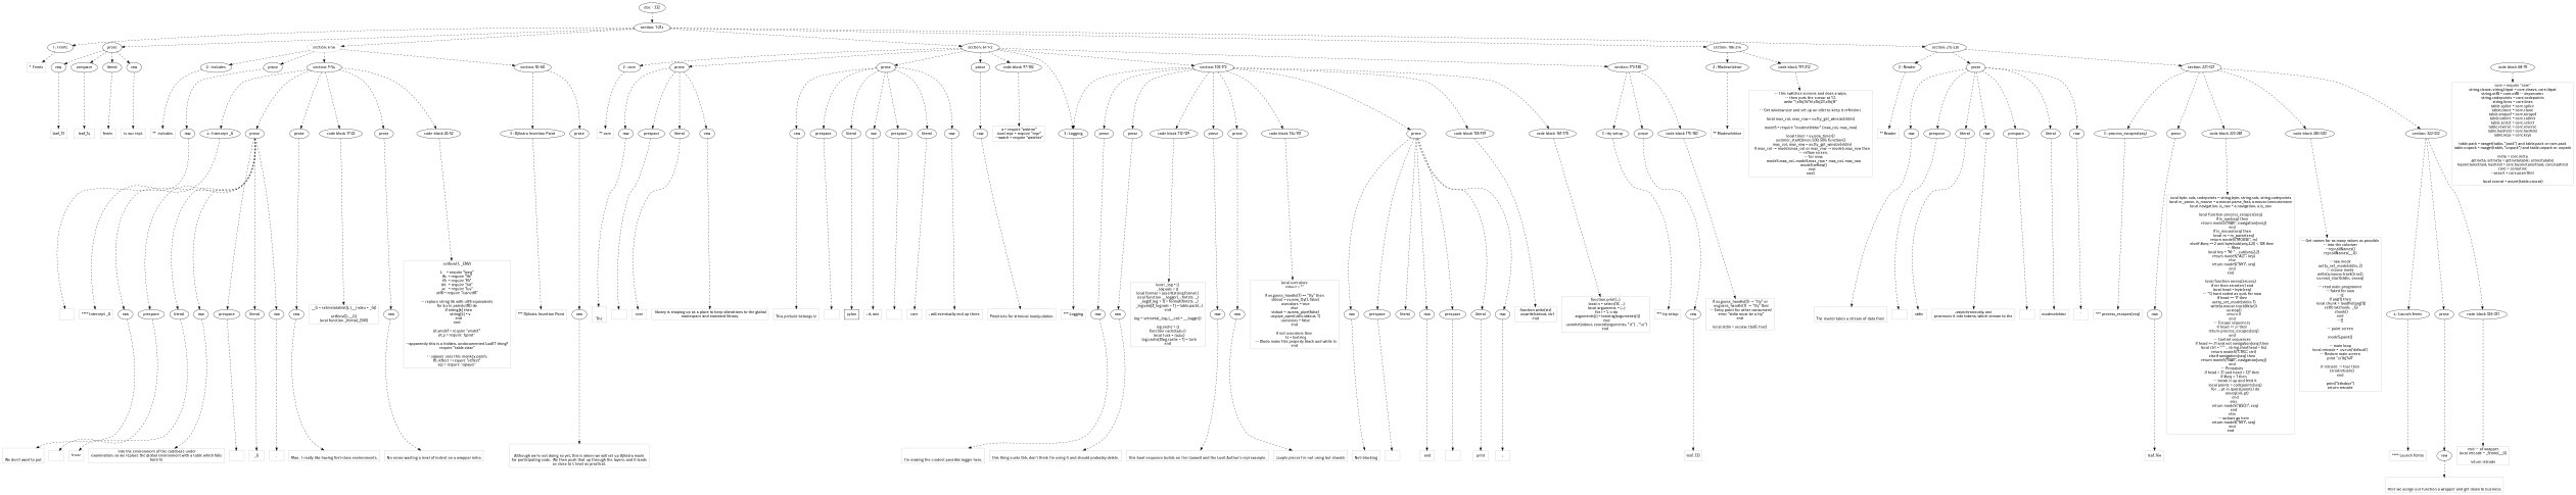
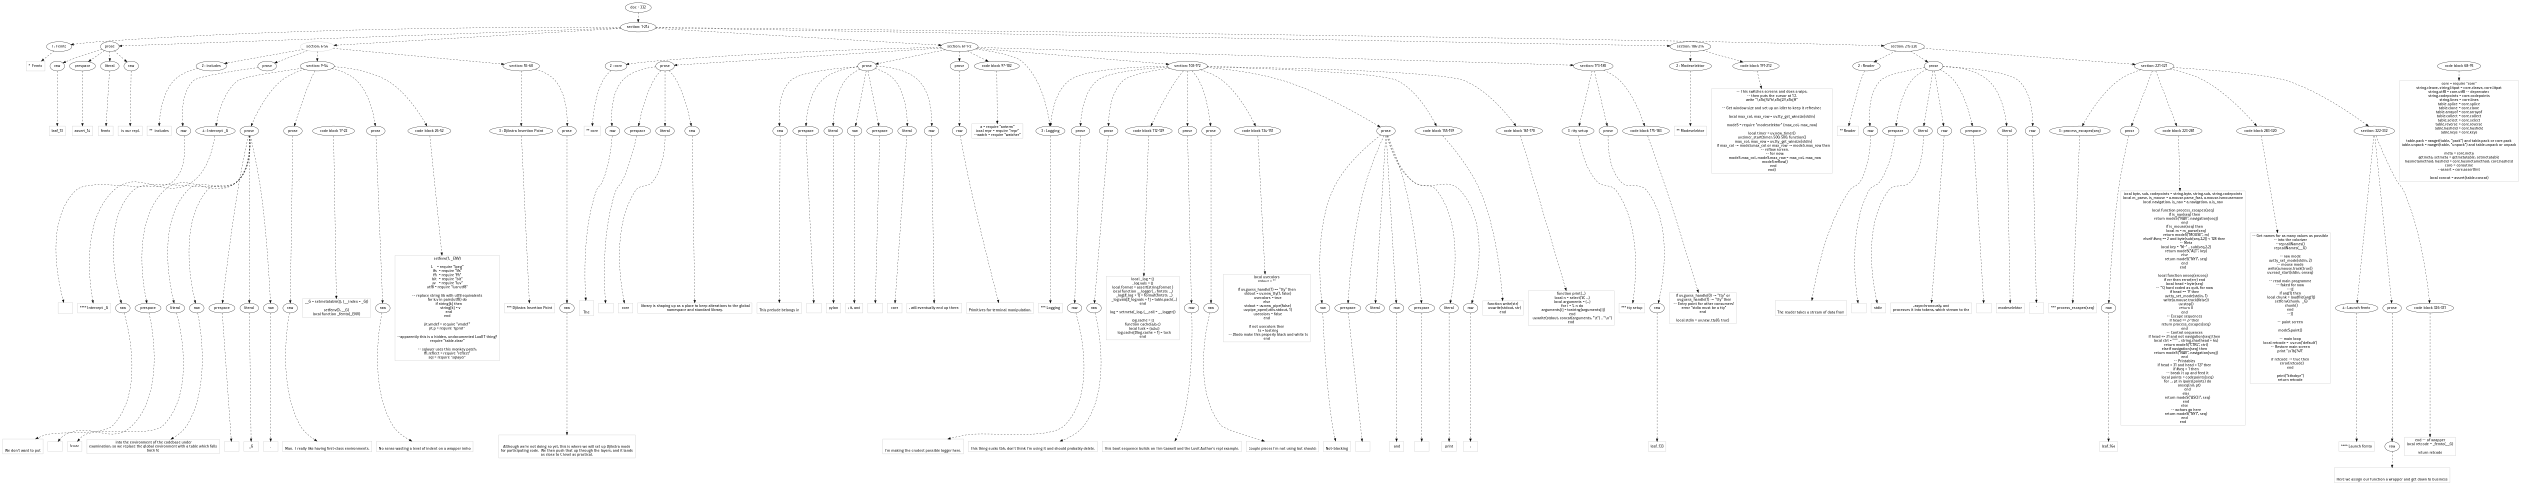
  digraph {
    fontname="Fira Sans"
    node [fontname="Fira Sans"]
    edge [fontname="Fira Sans" style=dashed]
    n1 [label="section: 1-214"]
    n2 [label="1 : Femto"]
    n3 [label=prose]
    n4 [color=Gray label="section: 6-54"]
    n5 [label="section: 61-172"]
    n6 [label="section: 186-214"]
    n7 [label="section: 215-220"]
    n8 [label=raw]
    n9 [label=prespace]
    n10 [label=literal]
    n11 [label=raw]
    n12 [label="3 : Djikstra Insertion Point"]
    n13 [label=prose]
    n14 [label="2 : includes"]
    n15 [label=prose]
    n16 [label="section: 9-54"]
    n17 [label="section: 55-60"]
    n18 [label=raw]
    n19 [label="4 : Intercept _G"]
    n20 [label=prose]
    n21 [label=prose]
    n22 [label="code block 17-22"]
    n23 [label=prose]
    n24 [label="code block 26-52"]
    n25 [label=raw]
    n26 [label=prespace]
    n27 [label=literal]
    n28 [label=raw]
    n29 [label=prespace]
    n30 [label=literal]
    n31 [label=raw]
    n32 [label=raw]
    n33 [label=raw]
    n34 [label=raw]
    n35 [label="2 : core"]
    n36 [label=prose]
    n37 [label=prose]
    n38 [label="code block 68-93"]
    n39 [label=prose]
    n40 [label="code block 97-102"]
    n41 [label="section: 103-172"]
    n42 [label="section: 173-185"]
    n43 [label=raw]
    n44 [label=prespace]
    n45 [label=literal]
    n46 [label=raw]
    n47 [label=raw]
    n48 [label=prespace]
    n49 [label=literal]
    n50 [label=raw]
    n51 [label=prespace]
    n52 [label=literal]
    n53 [label=raw]
    n54 [label=raw]
    n55 [label="3 : Logging"]
    n56 [label=prose]
    n57 [label=prose]
    n58 [label="code block 112-129"]
    n59 [label=prose]
    n60 [label=prose]
    n61 [label="code block 134-151"]
    n62 [label=prose]
    n63 [label="code block 155-159"]
    n64 [label="code block 161-170"]
    n65 [label=raw]
    n66 [label=raw]
    n67 [label=raw]
    n68 [label=raw]
    n69 [label=raw]
    n70 [label=prespace]
    n71 [label=literal]
    n72 [label=raw]
    n73 [label=prespace]
    n74 [label=literal]
    n75 [label=raw]
    n76 [label="3 : tty setup"]
    n77 [label=prose]
    n78 [label="code block 175-183"]
    n79 [label=raw]
    n80 [label="2 : Modeselektor"]
    n81 [label="code block 191-212"]
    n82 [label="2 : Reader"]
    n83 [label=prose]
    n84 [label="section: 221-321"]
    n85 [label=raw]
    n86 [label=prespace]
    n87 [label=literal]
    n88 [label=raw]
    n89 [label=prespace]
    n90 [label=literal]
    n91 [label=raw]
    n92 [label="3 : process_escapes(seq)"]
    n93 [label=prose]
    n94 [label="code block 223-281"]
    n95 [label="code block 283-320"]
    n96 [label="section: 322-332"]
    n97 [label=raw]
    n98 [label="4 : Launch femto"]
    n99 [label=prose]
    n100 [label="code block 326-331"]
    n101 [label=raw]
    n102 [color=Gray label="*  Femto" shape=rectangle]
    leaf_13 [color=Gray shape=rectangle]
-   leaf_14 [color=Gray shape=rectangle]
+   leaf_14 [color=Gray shape=rectangle label=assert_14]
    n105 [color=Gray label=femto shape=rectangle]
    n106 [color=Gray label=" is our repl.\n" shape=rectangle]
    n107 [color=Gray label="**  includes" shape=rectangle]
    n108 [color=Gray label="\n\n" shape=rectangle]
    n109 [color=Gray label="**** Intercept _G" shape=rectangle]
    n110 [color=Gray label="__G = setmetatable({}, {__index = _G})\n\nsetfenv(0, __G)\nlocal function _femto(_ENV)" shape=rectangle]
    n111 [color=Gray label="setfenv(1, _ENV)\n\nL    = require \"lpeg\"\nlfs  = require \"lfs\"\nffi  = require \"ffi\"\nbit  = require \"bit\"\nuv   = require \"luv\"\nutf8 = require \"lua-utf8\"\n\n-- replace string lib with utf8 equivalents\nfor k,v in pairs(utf8) do\n   if string[k] then\n      string[k] = v\n   end\nend\n\njit.vmdef = require \"vmdef\"\njit.p = require \"ljprof\"\n\n--apparently this is a hidden, undocumented LuaJIT thing?\nrequire \"table.clear\"\n\n-- sqlayer uses this monkey patch:\nffi.reflect = require \"reflect\"\nsql = require \"sqlayer\"" shape=rectangle]
    n112 [color=Gray label="\n\nWe don't want to put" shape=rectangle]
    n113 [color=Gray label=" " shape=rectangle]
    n114 [color=Gray label=femto shape=rectangle]
    n115 [color=Gray label=" into the environment of the codebase under\nexamination, so we replace the global environment with a table which falls\nback to" shape=rectangle]
    n116 [color=Gray label=" " shape=rectangle]
    n117 [color=Gray label=_G shape=rectangle]
    n118 [color=Gray label=".\n" shape=rectangle]
    n119 [color=Gray label="\nMan.  I really like having first-class environments.\n" shape=rectangle]
    n120 [color=Gray label="\nNo sense wasting a level of indent on a wrapper imho\n" shape=rectangle]
    n121 [color=Gray label="*** Djikstra Insertion Point" shape=rectangle]
    n122 [color=Gray label="\n\nAlthough we're not doing so yet, this is where we will set up Djikstra mode\nfor participating code.  We then push that up through the layers, and it lands\nas close to C level as practical.\n" shape=rectangle]
    n123 [color=Gray label="** core" shape=rectangle]
    n124 [color=Gray label="core = require \"core\"\nstring.cleave, string.litpat = core.cleave, core.litpat\nstring.utf8 = core.utf8 -- deprecated\nstring.codepoints = core.codepoints\nstring.lines = core.lines\ntable.splice = core.splice\ntable.clone = core.clone\ntable.arrayof = core.arrayof\ntable.collect = core.collect\ntable.select = core.select\ntable.reverse = core.reverse\ntable.hasfield = core.hasfield\ntable.keys = core.keys\n\ntable.pack = rawget(table, \"pack\") and table.pack or core.pack\ntable.unpack = rawget(table, \"unpack\") and table.unpack or unpack\n\nmeta = core.meta\ngetmeta, setmeta = getmetatable, setmetatable\nhasmetamethod, hasfield = core.hasmetamethod, core.hasfield\ncoro = coroutine\n--assert = core.assertfmt\n\nlocal concat = assert(table.concat)" shape=rectangle]
    n125 [color=Gray label="a = require \"anterm\"\nlocal repr = require \"repr\"\n--watch = require \"watcher\"" shape=rectangle]
    n126 [color=Gray label="\n\nThe" shape=rectangle]
    n127 [color=Gray label=" " shape=rectangle]
    n128 [color=Gray label=core shape=rectangle]
    n129 [color=Gray label=" library is shaping up as a place to keep alterations to the global\nnamespace and standard library.\n" shape=rectangle]
    n130 [color=Gray label="\nThis prelude belongs in" shape=rectangle]
    n131 [color=Gray label=" " shape=rectangle]
-   n132 [color=black label=pylon shape=rectangle]
+   n132 [color=Gray label=pylon shape=rectangle]
    n133 [color=Gray label="; it, and" shape=rectangle]
    n134 [color=Gray label=" " shape=rectangle]
    n135 [color=Gray label=core shape=rectangle]
    n136 [color=Gray label=", will eventually end up there.\n" shape=rectangle]
    n137 [color=Gray label="\nPrimitives for terminal manipulation.\n" shape=rectangle]
    n138 [color=Gray label="*** Logging" shape=rectangle]
    n139 [color=Gray label="local _log = {}\n_log.vals = {}\nlocal format = assert(string.format )\nlocal function __logger(_, fmtstr, ...)\n   _log[#_log + 1] = format(fmtstr, ...)\n   _log.vals[#_log.vals + 1] = table.pack(...)\nend\n\nlog = setmeta(_log, {__call = __logger})\n\nlog.cache = {}\nfunction cache(a,b,c)\n   local tuck = {a,b,c}\n   log.cache[#log.cache + 1] = tuck\nend\n" shape=rectangle]
    n140 [color=Gray label="local usecolors\nstdout = \"\"\n\nif uv.guess_handle(1) == \"tty\" then\n  stdout = uv.new_tty(1, false)\n  usecolors = true\nelse\n  stdout = uv.new_pipe(false)\n  uv.pipe_open(utils.stdout, 1)\n  usecolors = false\nend\n\nif not usecolors then\n   ts = tostring\n   -- #todo make this properly black and white ts\nend" shape=rectangle]
    n141 [color=Gray label="function write(str)\n   uv.write(stdout, str)\nend" shape=rectangle]
    n142 [color=Gray label="function print(...)\n  local n = select('#', ...)\n  local arguments = {...}\n  for i = 1, n do\n    arguments[i] = tostring(arguments[i])\n  end\n  uv.write(stdout, concat(arguments, \"\\t\") .. \"\\n\")\nend" shape=rectangle]
    n143 [color=Gray label="\n\nI'm making the crudest possible logger here.\n" shape=rectangle]
    n144 [color=Gray label="\nThis thing sucks tbh, don't think I'm using it and should probably delete.\n" shape=rectangle]
    n145 [color=Gray label="\nThis boot sequence builds on Tim Caswell and the Luvit Author's repl example.\n" shape=rectangle]
    n146 [color=Gray label="\nCouple pieces I'm not using but should:" shape=rectangle]
    n147 [color=Gray label="\nNot-blocking" shape=rectangle]
    n148 [color=Gray label=" " shape=rectangle]
    n149 [color=Gray label=" and" shape=rectangle]
    n150 [color=Gray label=" " shape=rectangle]
    n151 [color=Gray label=print shape=rectangle]
    n152 [color=Gray label=":\n" shape=rectangle]
    n153 [color=Gray label="*** tty setup" shape=rectangle]
    n154 [color=Gray label="if uv.guess_handle(0) ~= \"tty\" or\n   uv.guess_handle(1) ~= \"tty\" then\n  -- Entry point for other consumers!\n  error \"stdio must be a tty\"\nend\n\nlocal stdin = uv.new_tty(0, true)" shape=rectangle]
    leaf_133 [color=Gray shape=rectangle]
    n156 [color=Gray label="** Modeselektor" shape=rectangle]
    n157 [color=Gray label="-- This switches screens and does a wipe,\n-- then puts the cursor at 1,1.\nwrite \"\\x1b[?47h\\x1b[2J\\x1b[H\"\n\n-- Get window size and set up an idler to keep it refreshed\n\nlocal max_col, max_row = uv.tty_get_winsize(stdin)\n\nmodeS = require \"modeselektor\" (max_col, max_row)\n\nlocal timer = uv.new_timer()\nuv.timer_start(timer, 500, 500, function()\n   max_col, max_row = uv.tty_get_winsize(stdin)\n   if max_col ~= modeS.max_col or max_row ~= modeS.max_row then\n      -- reflow screen.\n      -- for now:\n      modeS.max_col, modeS.max_row = max_col, max_row\n      modeS:reflow()\n   end\nend)" shape=rectangle]
    n158 [color=Gray label="** Reader" shape=rectangle]
    n159 [color=Gray label="\n\nThe reader takes a stream of data from" shape=rectangle]
    n160 [color=Gray label=" " shape=rectangle]
    n161 [color=Gray label=stdin shape=rectangle]
    n162 [color=Gray label=", asynchronously, and\nprocesses it into tokens, which stream to the" shape=rectangle]
    n163 [color=Gray label=" " shape=rectangle]
    n164 [color=Gray label=modeselektor shape=rectangle]
    n165 [color=Gray label=".\n\n" shape=rectangle]
    n166 [color=Gray label="*** process_escapes(seq)" shape=rectangle]
    n167 [color=Gray label="local byte, sub, codepoints = string.byte, string.sub, string.codepoints\nlocal m_parse, is_mouse = a.mouse.parse_fast, a.mouse.ismousemove\nlocal navigation, is_nav = a.navigation, a.is_nav\n\nlocal function process_escapes(seq)\n   if is_nav(seq) then\n      return modeS(\"NAV\", navigation[seq])\n   end\n   if is_mouse(seq) then\n      local m = m_parse(seq)\n      return modeS(\"MOUSE\", m)\n   elseif #seq == 2 and byte(sub(seq,2,2)) < 128 then\n      -- Meta\n      local key = \"M-\" .. sub(seq,2,2)\n      return modeS(\"ALT\", key)\n   else\n      return modeS(\"NYI\", seq)\n   end\nend\n\nlocal function onseq(err,seq)\n   if err then error(err) end\n   local head = byte(seq)\n   -- ^Q hard coded as quit, for now\n   if head == 17 then\n      uv.tty_set_mode(stdin, 1)\n      write(a.mouse.track(false))\n      uv.stop()\n      return 0\n   end\n   -- Escape sequences\n   if head == 27 then\n      return process_escapes(seq)\n   end\n   -- Control sequences\n   if head <= 31 and not navigation[seq] then\n      local ctrl = \"^\" .. string.char(head + 64)\n      return modeS(\"CTRL\", ctrl)\n   elseif navigation[seq] then\n      return modeS(\"NAV\", navigation[seq])\n   end\n   -- Printables\n   if head > 31 and head < 127 then\n      if #seq > 1 then\n         -- break it up and feed it\n         local points = codepoints(seq)\n         for _, pt in ipairs(points) do\n            onseq(nil, pt)\n         end\n      else\n         return modeS(\"ASCII\", seq)\n      end\n   else\n      -- wchars go here\n      return modeS(\"NYI\", seq)\n   end\nend" shape=rectangle]
    n168 [color=Gray label="-- Get names for as many values as possible\n-- into the colorizer\n--repr.allNames()\nrepr.allNames(__G)\n\n-- raw mode\nuv.tty_set_mode(stdin, 2)\n-- mouse mode\nwrite(a.mouse.track(true))\nuv.read_start(stdin, onseq)\n\n-- read main programme\n-- faked for now\n---[[\nif arg[1] then\n  local chunk = loadfile(arg[1])\n  setfenv(chunk,  _G)\n  chunk()\nend\n--]]\n\n-- paint screen\n\nmodeS:paint()\n\n-- main loop\nlocal retcode =  uv.run('default')\n-- Restore main screen\nprint '\\x1b[?47l'\n\nif retcode ~= true then\n   error(retcode)\nend\n\nprint(\"kthxbye\")\nreturn retcode" shape=rectangle]
    leaf_164 [color=Gray shape=rectangle]
    n170 [color=Gray label="**** Launch femto" shape=rectangle]
    n171 [color=Gray label="end -- of wrapper\nlocal retcode = _femto(__G)\n\nreturn retcode" shape=rectangle]
    n172 [color=Gray label="\n\nHere we assign our function a wrapper and get down to business\n" shape=rectangle]
    n173 [label="doc - 332"]
    subgraph sub_1 {
      rank=same
      n1
    }
    subgraph sub_2 {
      rank=same
      n2
      n3
      n4
      n5
      n6
      n7
    }
    subgraph sub_3 {
      rank=same
      n8
      n9
      n10
      n11
    }
    subgraph sub_4 {
      rank=same
      n12
      n13
    }
    subgraph sub_5 {
      rank=same
      n14
      n15
      n16
      n17
    }
    subgraph sub_6 {
      rank=same
      n18
    }
    subgraph sub_7 {
      rank=same
      n19
      n20
      n21
      n22
      n23
      n24
    }
    subgraph sub_8 {
      rank=same
      n25
      n26
      n27
      n28
      n29
      n30
      n31
    }
    subgraph sub_9 {
      rank=same
      n32
    }
    subgraph sub_10 {
      rank=same
      n33
    }
    subgraph sub_11 {
      rank=same
      n34
    }
    subgraph sub_12 {
      rank=same
      n35
      n36
      n37
      n38
      n39
      n40
      n41
      n42
    }
    subgraph sub_13 {
      rank=same
      n43
      n44
      n45
      n46
    }
    subgraph sub_14 {
      rank=same
      n47
      n48
      n49
      n50
      n51
      n52
      n53
    }
    subgraph sub_15 {
      rank=same
      n54
    }
    subgraph sub_16 {
      rank=same
      n55
      n56
      n57
      n58
      n59
      n60
      n61
      n62
      n63
      n64
    }
    subgraph sub_17 {
      rank=same
      n65
    }
    subgraph sub_18 {
      rank=same
      n66
    }
    subgraph sub_19 {
      rank=same
      n67
    }
    subgraph sub_20 {
      rank=same
      n68
    }
    subgraph sub_21 {
      rank=same
      n69
      n70
      n71
      n72
      n73
      n74
      n75
    }
    subgraph sub_22 {
      rank=same
      n76
      n77
      n78
    }
    subgraph sub_23 {
      rank=same
      n79
    }
    subgraph sub_24 {
      rank=same
      n80
      n81
    }
    subgraph sub_25 {
      rank=same
      n82
      n83
      n84
    }
    subgraph sub_26 {
      rank=same
      n85
      n86
      n87
      n88
      n89
      n90
      n91
    }
    subgraph sub_27 {
      rank=same
      n92
      n93
      n94
      n95
      n96
    }
    subgraph sub_28 {
      rank=same
      n97
    }
    subgraph sub_29 {
      rank=same
      n98
      n99
      n100
    }
    subgraph sub_30 {
      rank=same
      n101
    }
    n1 -> n2
    n1 -> n3
    n1 -> n4
    n1 -> n5
    n1 -> n6
    n1 -> n7
    n2 -> n102
    n3 -> n8
    n3 -> n9
    n3 -> n10
    n3 -> n11
    n4 -> n14
    n4 -> n15
    n4 -> n16
    n4 -> n17
    n5 -> n35
    n5 -> n36
    n5 -> n37
    n5 -> n39
    n5 -> n40
    n5 -> n41
    n5 -> n42
    n5 -> n55
    n6 -> n80
    n6 -> n81
    n7 -> n82
    n7 -> n83
    n7 -> n84
    n8 -> leaf_13
    n9 -> leaf_14
    n10 -> n105
    n11 -> n106
    n12 -> n121
    n13 -> n34
    n14 -> n107
    n15 -> n18
    n16 -> n19
    n16 -> n20
    n16 -> n21
-   n16 -> n22
    n16 -> n23
    n16 -> n24
    n17 -> n12
    n17 -> n13
    n18 -> n108
    n19 -> n109
    n20 -> n25
    n20 -> n26
    n20 -> n27
    n20 -> n28
    n20 -> n29
    n20 -> n30
    n20 -> n31
    n21 -> n32
    n22 -> n110
    n23 -> n33
    n24 -> n111
    n25 -> n112
    n26 -> n113
    n27 -> n114
    n28 -> n115
    n29 -> n116
    n30 -> n117
    n31 -> n118
    n32 -> n119
    n33 -> n120
    n34 -> n122
    n35 -> n123
    n36 -> n43
    n36 -> n44
    n36 -> n45
    n36 -> n46
    n37 -> n47
    n37 -> n48
    n37 -> n49
    n37 -> n50
    n37 -> n51
    n37 -> n52
    n37 -> n53
    n38 -> n124
    n39 -> n54
    n40 -> n125
    n41 -> n55
    n41 -> n56
    n41 -> n57
    n41 -> n58
    n41 -> n59
    n41 -> n60
    n41 -> n61
    n41 -> n62
    n41 -> n63
    n41 -> n64
    n42 -> n76
    n42 -> n77
    n42 -> n78
    n43 -> n126
    n44 -> n127
    n45 -> n128
    n46 -> n129
    n47 -> n130
    n48 -> n131
    n49 -> n132
    n50 -> n133
    n51 -> n134
    n52 -> n135
    n53 -> n136
    n54 -> n137
    n55 -> n138
    n56 -> n65
    n57 -> n66
    n58 -> n139
    n59 -> n67
    n60 -> n68
    n61 -> n140
    n62 -> n69
    n62 -> n70
    n62 -> n71
    n62 -> n72
    n62 -> n73
    n62 -> n74
    n62 -> n75
    n63 -> n141
    n64 -> n142
    n65 -> n143
    n66 -> n144
    n67 -> n145
    n68 -> n146
    n69 -> n147
    n70 -> n148
    n72 -> n149
    n73 -> n150
    n74 -> n151
    n75 -> n152
    n76 -> n153
    n77 -> n79
    n78 -> n154
    n79 -> leaf_133
    n80 -> n156
    n81 -> n157
    n82 -> n158
    n83 -> n85
    n83 -> n86
    n83 -> n87
    n83 -> n88
    n83 -> n89
    n83 -> n90
    n83 -> n91
    n84 -> n92
    n84 -> n93
    n84 -> n94
    n84 -> n95
    n84 -> n96
    n85 -> n159
    n86 -> n160
    n87 -> n161
    n88 -> n162
    n89 -> n163
    n90 -> n164
    n91 -> n165
    n92 -> n166
    n93 -> n97
    n94 -> n167
    n95 -> n168
    n96 -> n98
    n96 -> n99
    n96 -> n100
    n97 -> leaf_164
    n98 -> n170
    n99 -> n101
    n100 -> n171
    n101 -> n172
    n173 -> n1
  }
